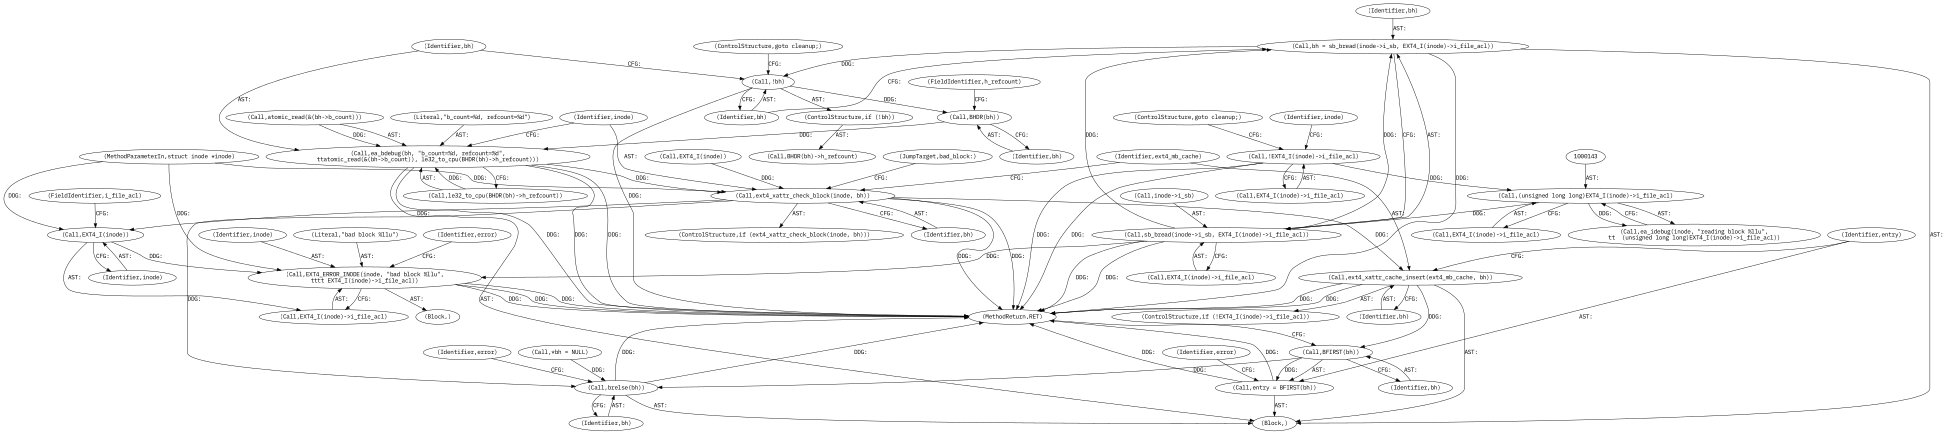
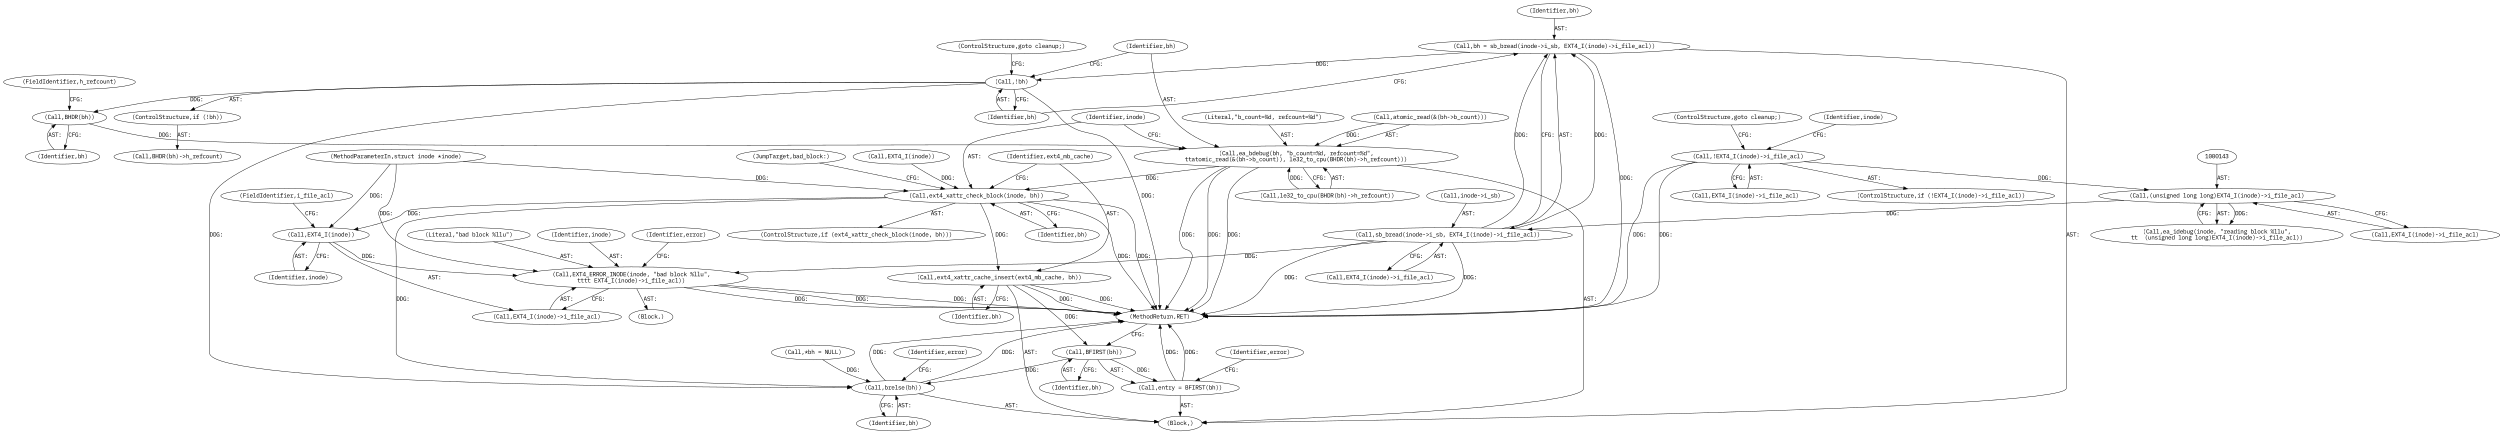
  digraph {
    fontname="IBM Plex Mono"
    node [fontname="IBM Plex Mono"]
    edge [fontname="IBM Plex Mono"]
    n1 [label="(Call,bh = sb_bread(inode->i_sb, EXT4_I(inode)->i_file_acl))"]
    n2 [label="(Call,sb_bread(inode->i_sb, EXT4_I(inode)->i_file_acl))"]
    n3 [label="(Call,!bh)"]
    n4 [label="(MethodReturn,RET)"]
    n5 [label="(Block,)"]
    n6 [label="(Call,EXT4_ERROR_INODE(inode, \"bad block %llu\",\n\t\t\t\t EXT4_I(inode)->i_file_acl))"]
    n7 [label="(Call,EXT4_I(inode)->i_file_acl)"]
    n8 [label="(Call,BHDR(bh))"]
    n9 [label="(Call,brelse(bh))"]
    n10 [label="(Identifier,bh)"]
    n11 [label="(ControlStructure,if (!bh))"]
    n12 [label="(Call,BFIRST(bh))"]
    n13 [label="(Call,EXT4_I(inode)->i_file_acl)"]
    n14 [label="(Block,)"]
    n15 [label="(Call,(unsigned long long)EXT4_I(inode)->i_file_acl)"]
    n16 [label="(Call,ea_idebug(inode, \"reading block %llu\",\n\t\t  (unsigned long long)EXT4_I(inode)->i_file_acl))"]
    n17 [label="(Call,EXT4_I(inode)->i_file_acl)"]
    n18 [label="(Call,!EXT4_I(inode)->i_file_acl)"]
    n19 [label="(Call,EXT4_I(inode)->i_file_acl)"]
    n20 [label="(ControlStructure,if (!EXT4_I(inode)->i_file_acl))"]
    n21 [label="(Call,ea_bdebug(bh, \"b_count=%d, refcount=%d\",\n\t\tatomic_read(&(bh->b_count)), le32_to_cpu(BHDR(bh)->h_refcount)))"]
    n22 [label="(Identifier,bh)"]
    n23 [label="(Identifier,bh)"]
    n24 [label="(Call,BHDR(bh)->h_refcount)"]
    n25 [label="(Call,ext4_xattr_check_block(inode, bh))"]
    n26 [label="(Call,le32_to_cpu(BHDR(bh)->h_refcount))"]
    n27 [label="(Call,EXT4_I(inode))"]
    n28 [label="(Call,ext4_xattr_cache_insert(ext4_mb_cache, bh))"]
    n29 [label="(ControlStructure,if (ext4_xattr_check_block(inode, bh)))"]
    n30 [label="(Identifier,bh)"]
    n31 [label="(Identifier,inode)"]
    n32 [label="(Identifier,bh)"]
    n33 [label="(Call,entry = BFIRST(bh))"]
    n34 [label="(Identifier,bh)"]
    n35 [label="(Identifier,inode)"]
-   n36 [label="(Identifier,entry)"]
    n37 [label="(Call,inode->i_sb)"]
    n38 [label="(Identifier,inode)"]
    n39 [label="(Identifier,ext4_mb_cache)"]
    n40 [label="(Identifier,error)"]
    n41 [label="(JumpTarget,bad_block:)"]
    n42 [label="(Call,EXT4_I(inode))"]
    n43 [label="(Identifier,inode)"]
    n44 [label="(Call,atomic_read(&(bh->b_count)))"]
    n45 [label="(Identifier,error)"]
    n46 [label="(ControlStructure,goto cleanup;)"]
    n47 [label="(Literal,\"b_count=%d, refcount=%d\")"]
    n48 [label="(MethodParameterIn,struct inode *inode)"]
    n49 [label="(ControlStructure,goto cleanup;)"]
    n50 [label="(Call,*bh = NULL)"]
    n51 [label="(Literal,\"bad block %llu\")"]
    n52 [label="(FieldIdentifier,i_file_acl)"]
    n53 [label="(Identifier,bh)"]
    n54 [label="(Identifier,bh)"]
    n55 [label="(Identifier,error)"]
    n56 [label="(FieldIdentifier,h_refcount)"]
    1000143
    n1 -> n2 [label="CFG: "]
    n1 -> n3 [label="DDG: "]
    n1 -> n4 [label="DDG: "]
    n1 -> n5 [label="AST: "]
    n2 -> n1 [label="AST: "]
    n2 -> n1 [label="DDG: "]
    n2 -> n1 [label="DDG: "]
    n2 -> n4 [label="DDG: "]
    n2 -> n4 [label="DDG: "]
    n2 -> n6 [label="DDG: "]
    n2 -> n7 [label="CFG: "]
    n3 -> n4 [label="DDG: "]
    n3 -> n8 [label="DDG: "]
+   n3 -> n9 [label="DDG: "]
    n3 -> n10 [label="CFG: "]
    n3 -> n11 [label="AST: "]
    n4 -> n12 [label="CFG: "]
    n6 -> n4 [label="DDG: "]
    n6 -> n4 [label="DDG: "]
    n6 -> n4 [label="DDG: "]
    n6 -> n13 [label="CFG: "]
    n6 -> n14 [label="AST: "]
    n7 -> n2 [label="AST: "]
    n8 -> n21 [label="DDG: "]
    n8 -> n22 [label="CFG: "]
    n9 -> n4 [label="DDG: "]
    n9 -> n4 [label="DDG: "]
    n9 -> n5 [label="AST: "]
    n9 -> n23 [label="CFG: "]
    n10 -> n1 [label="CFG: "]
    n10 -> n3 [label="AST: "]
    n11 -> n24 [label="AST: "]
    n12 -> n9 [label="DDG: "]
    n12 -> n33 [label="AST: "]
    n12 -> n33 [label="DDG: "]
    n12 -> n34 [label="CFG: "]
    n13 -> n6 [label="AST: "]
    n15 -> n2 [label="DDG: "]
    n15 -> n16 [label="AST: "]
    n15 -> n16 [label="DDG: "]
    n15 -> n17 [label="CFG: "]
    n16 -> n15 [label="CFG: "]
    n17 -> n15 [label="AST: "]
    n18 -> n4 [label="DDG: "]
    n18 -> n4 [label="DDG: "]
    n18 -> n15 [label="DDG: "]
    n18 -> n19 [label="CFG: "]
-   n28 -> n20 [label="AST: "]
+   n18 -> n20 [label="AST: "]
    n19 -> n18 [label="AST: "]
    n21 -> n4 [label="DDG: "]
    n21 -> n4 [label="DDG: "]
    n21 -> n4 [label="DDG: "]
    n21 -> n5 [label="AST: "]
    n21 -> n25 [label="DDG: "]
    n21 -> n26 [label="CFG: "]
    n22 -> n8 [label="AST: "]
    n23 -> n9 [label="AST: "]
    n25 -> n4 [label="DDG: "]
    n25 -> n4 [label="DDG: "]
    n25 -> n9 [label="DDG: "]
    n25 -> n27 [label="DDG: "]
    n25 -> n28 [label="DDG: "]
    n25 -> n29 [label="AST: "]
    n25 -> n30 [label="CFG: "]
    n26 -> n21 [label="AST: "]
    n26 -> n21 [label="DDG: "]
    n27 -> n6 [label="DDG: "]
    n27 -> n13 [label="AST: "]
    n27 -> n31 [label="CFG: "]
    n28 -> n4 [label="DDG: "]
    n28 -> n4 [label="DDG: "]
    n28 -> n5 [label="AST: "]
    n28 -> n12 [label="DDG: "]
    n28 -> n32 [label="CFG: "]
    n30 -> n25 [label="AST: "]
    n31 -> n27 [label="AST: "]
    n32 -> n28 [label="AST: "]
    n33 -> n4 [label="DDG: "]
    n33 -> n4 [label="DDG: "]
    n33 -> n5 [label="AST: "]
    n34 -> n12 [label="AST: "]
    n35 -> n6 [label="AST: "]
-   n36 -> n28 [label="CFG: "]
-   n36 -> n33 [label="AST: "]
    n37 -> n2 [label="AST: "]
    n38 -> n21 [label="CFG: "]
    n38 -> n25 [label="AST: "]
    n39 -> n25 [label="CFG: "]
    n39 -> n28 [label="AST: "]
    n40 -> n9 [label="CFG: "]
    n41 -> n25 [label="CFG: "]
    n42 -> n25 [label="DDG: "]
    n43 -> n18 [label="CFG: "]
    n44 -> n21 [label="AST: "]
    n44 -> n21 [label="DDG: "]
    n45 -> n6 [label="CFG: "]
    n46 -> n3 [label="CFG: "]
    n47 -> n21 [label="AST: "]
    n48 -> n6 [label="DDG: "]
    n48 -> n25 [label="DDG: "]
    n48 -> n27 [label="DDG: "]
    n49 -> n18 [label="CFG: "]
    n50 -> n9 [label="DDG: "]
    n51 -> n6 [label="AST: "]
    n52 -> n27 [label="CFG: "]
    n53 -> n3 [label="CFG: "]
    n53 -> n21 [label="AST: "]
    n54 -> n1 [label="AST: "]
    n55 -> n33 [label="CFG: "]
    n56 -> n8 [label="CFG: "]
    1000143 -> n15 [label="AST: "]
  }
